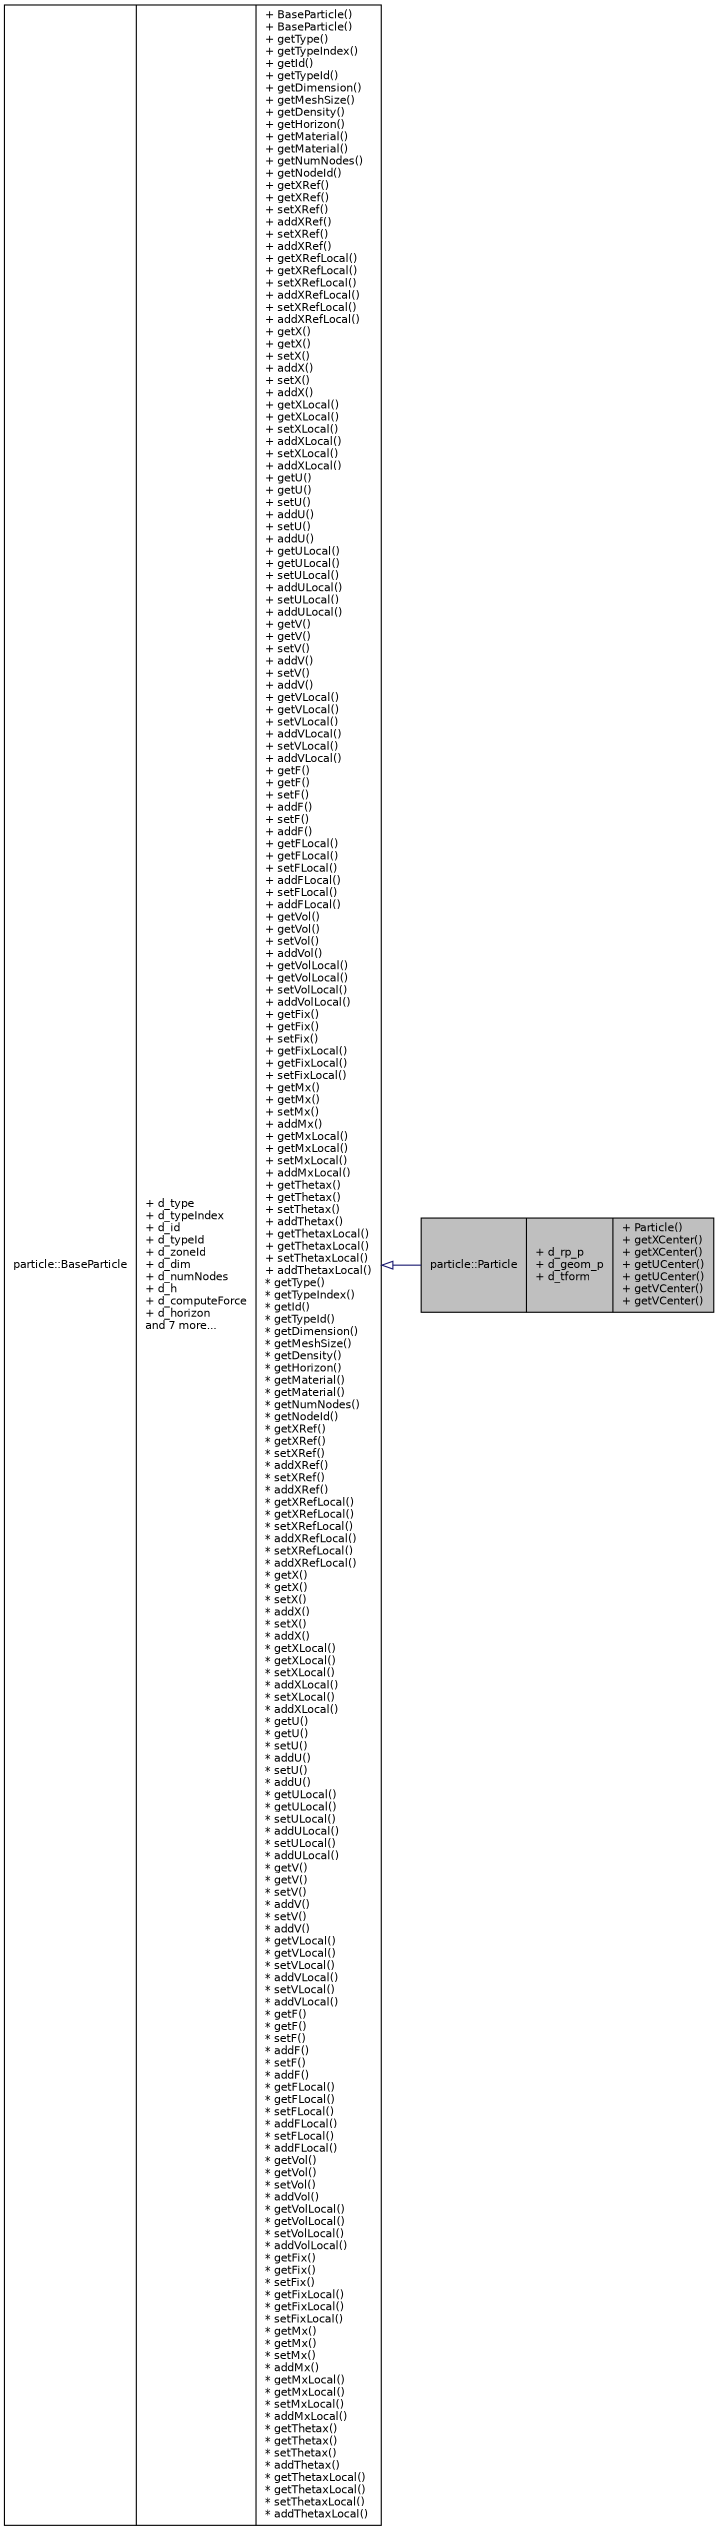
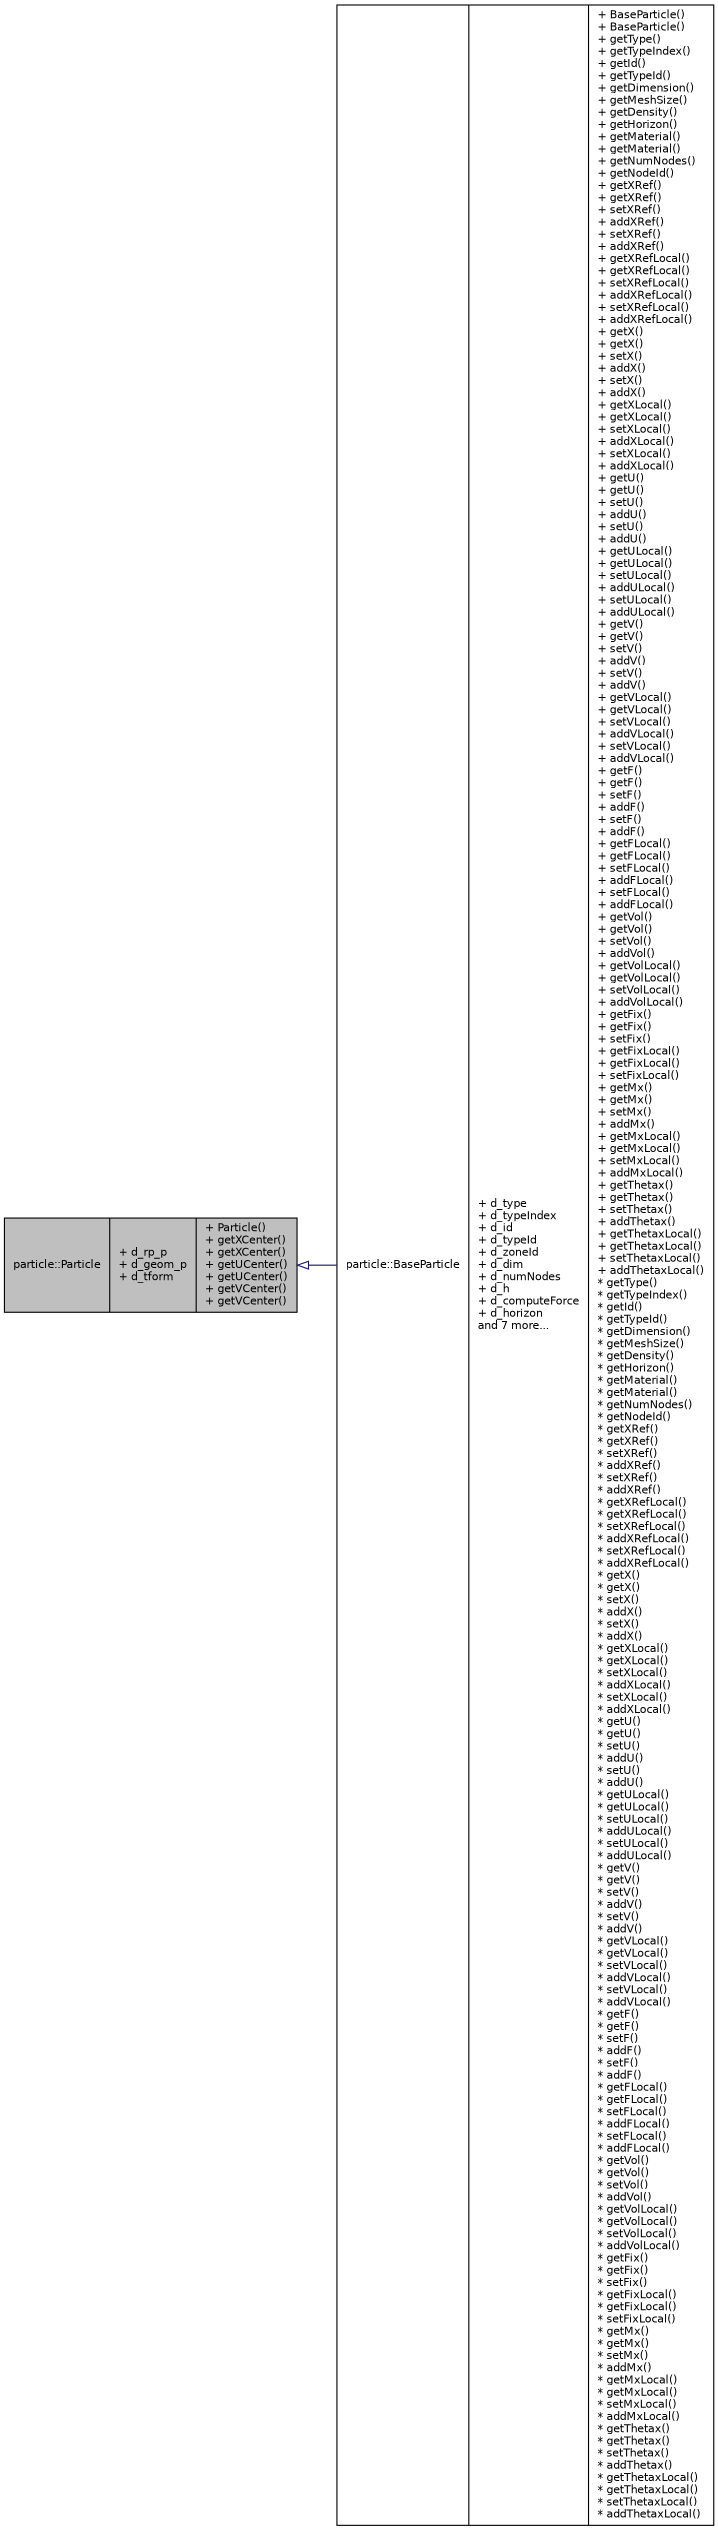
  digraph {
    rankdir=LR
    node [color=black fontname=Helvetica fontsize=10 shape=record style=filled]
    n1 [fillcolor=grey75 fontcolor=black height=0.2 label="{particle::Particle\n|+ d_rp_p\l+ d_geom_p\l+ d_tform\l|+ Particle()\l+ getXCenter()\l+ getXCenter()\l+ getUCenter()\l+ getUCenter()\l+ getVCenter()\l+ getVCenter()\l}" width=0.4]
    n2 [fillcolor=white height=0.2 label="{particle::BaseParticle\n|+ d_type\l+ d_typeIndex\l+ d_id\l+ d_typeId\l+ d_zoneId\l+ d_dim\l+ d_numNodes\l+ d_h\l+ d_computeForce\l+ d_horizon\land 7 more...\l|+ BaseParticle()\l+ BaseParticle()\l+ getType()\l+ getTypeIndex()\l+ getId()\l+ getTypeId()\l+ getDimension()\l+ getMeshSize()\l+ getDensity()\l+ getHorizon()\l+ getMaterial()\l+ getMaterial()\l+ getNumNodes()\l+ getNodeId()\l+ getXRef()\l+ getXRef()\l+ setXRef()\l+ addXRef()\l+ setXRef()\l+ addXRef()\l+ getXRefLocal()\l+ getXRefLocal()\l+ setXRefLocal()\l+ addXRefLocal()\l+ setXRefLocal()\l+ addXRefLocal()\l+ getX()\l+ getX()\l+ setX()\l+ addX()\l+ setX()\l+ addX()\l+ getXLocal()\l+ getXLocal()\l+ setXLocal()\l+ addXLocal()\l+ setXLocal()\l+ addXLocal()\l+ getU()\l+ getU()\l+ setU()\l+ addU()\l+ setU()\l+ addU()\l+ getULocal()\l+ getULocal()\l+ setULocal()\l+ addULocal()\l+ setULocal()\l+ addULocal()\l+ getV()\l+ getV()\l+ setV()\l+ addV()\l+ setV()\l+ addV()\l+ getVLocal()\l+ getVLocal()\l+ setVLocal()\l+ addVLocal()\l+ setVLocal()\l+ addVLocal()\l+ getF()\l+ getF()\l+ setF()\l+ addF()\l+ setF()\l+ addF()\l+ getFLocal()\l+ getFLocal()\l+ setFLocal()\l+ addFLocal()\l+ setFLocal()\l+ addFLocal()\l+ getVol()\l+ getVol()\l+ setVol()\l+ addVol()\l+ getVolLocal()\l+ getVolLocal()\l+ setVolLocal()\l+ addVolLocal()\l+ getFix()\l+ getFix()\l+ setFix()\l+ getFixLocal()\l+ getFixLocal()\l+ setFixLocal()\l+ getMx()\l+ getMx()\l+ setMx()\l+ addMx()\l+ getMxLocal()\l+ getMxLocal()\l+ setMxLocal()\l+ addMxLocal()\l+ getThetax()\l+ getThetax()\l+ setThetax()\l+ addThetax()\l+ getThetaxLocal()\l+ getThetaxLocal()\l+ setThetaxLocal()\l+ addThetaxLocal()\l* getType()\l* getTypeIndex()\l* getId()\l* getTypeId()\l* getDimension()\l* getMeshSize()\l* getDensity()\l* getHorizon()\l* getMaterial()\l* getMaterial()\l* getNumNodes()\l* getNodeId()\l* getXRef()\l* getXRef()\l* setXRef()\l* addXRef()\l* setXRef()\l* addXRef()\l* getXRefLocal()\l* getXRefLocal()\l* setXRefLocal()\l* addXRefLocal()\l* setXRefLocal()\l* addXRefLocal()\l* getX()\l* getX()\l* setX()\l* addX()\l* setX()\l* addX()\l* getXLocal()\l* getXLocal()\l* setXLocal()\l* addXLocal()\l* setXLocal()\l* addXLocal()\l* getU()\l* getU()\l* setU()\l* addU()\l* setU()\l* addU()\l* getULocal()\l* getULocal()\l* setULocal()\l* addULocal()\l* setULocal()\l* addULocal()\l* getV()\l* getV()\l* setV()\l* addV()\l* setV()\l* addV()\l* getVLocal()\l* getVLocal()\l* setVLocal()\l* addVLocal()\l* setVLocal()\l* addVLocal()\l* getF()\l* getF()\l* setF()\l* addF()\l* setF()\l* addF()\l* getFLocal()\l* getFLocal()\l* setFLocal()\l* addFLocal()\l* setFLocal()\l* addFLocal()\l* getVol()\l* getVol()\l* setVol()\l* addVol()\l* getVolLocal()\l* getVolLocal()\l* setVolLocal()\l* addVolLocal()\l* getFix()\l* getFix()\l* setFix()\l* getFixLocal()\l* getFixLocal()\l* setFixLocal()\l* getMx()\l* getMx()\l* setMx()\l* addMx()\l* getMxLocal()\l* getMxLocal()\l* setMxLocal()\l* addMxLocal()\l* getThetax()\l* getThetax()\l* setThetax()\l* addThetax()\l* getThetaxLocal()\l* getThetaxLocal()\l* setThetaxLocal()\l* addThetaxLocal()\l}" width=0.4]
-   n2 -> n1 [arrowtail=onormal color=midnightblue dir=back fontname=Helvetica fontsize=10 labelfontname=Helvetica labelfontsize=10 style=solid]
+   n1 -> n2 [arrowtail=onormal color=midnightblue dir=back fontname=Helvetica fontsize=10 labelfontname=Helvetica labelfontsize=10 style=solid]
  }
